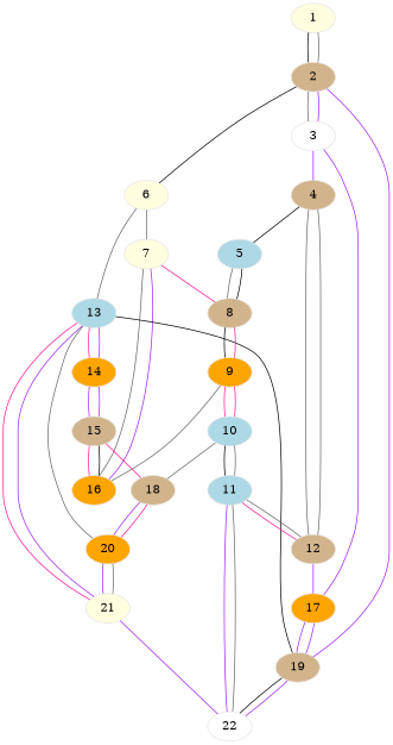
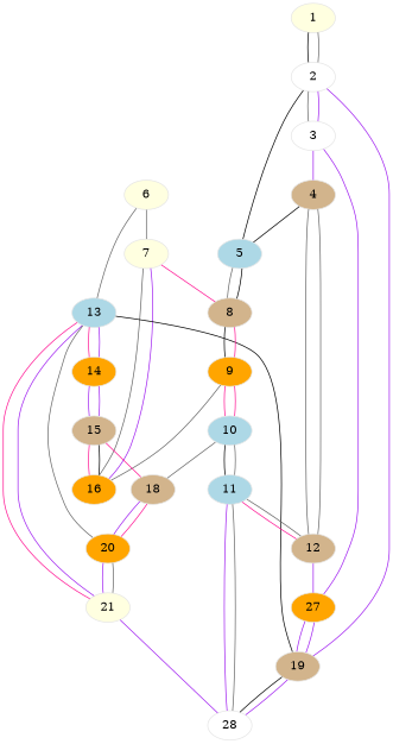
  graph {
    node [color=gray90 fillcolor=tan style=filled]
    edge [color=purple]
    1 [fillcolor=lightyellow]
-   2
+   2 [fillcolor=white]
    6 [fillcolor=lightyellow]
    3 [fillcolor=white]
    19
    7 [fillcolor=lightyellow]
    13 [fillcolor=lightblue]
    4
-   17 [fillcolor=orange]
-   22 [fillcolor=white]
+   17 [fillcolor=orange label=27]
+   22 [fillcolor=white label=28]
    5 [fillcolor=lightblue]
    12
    8
    9 [fillcolor=orange]
    16 [fillcolor=orange]
    14 [fillcolor=orange]
    21 [fillcolor=lightyellow]
    20 [fillcolor=orange]
    10 [fillcolor=lightblue]
    11 [fillcolor=lightblue]
    18
    15
    1 -- 2 [color=black]
    1 -- 2 [color=gray40]
-   2 -- 6 [color=black]
+   2 -- 5 [color=black]
    2 -- 3 [color=gray40]
    2 -- 3
    2 -- 19
    6 -- 7 [color=gray40]
    6 -- 13 [color=gray40]
    3 -- 4
    3 -- 17
    19 -- 22 [color=black]
    19 -- 22
    7 -- 8 [color=deeppink]
    7 -- 16 [color=gray40]
    7 -- 16
    13 -- 19 [color=black]
    13 -- 14 [color=deeppink]
    13 -- 14
    13 -- 21 [color=deeppink]
    13 -- 21
    13 -- 20 [color=gray40]
    4 -- 5 [color=black]
    4 -- 12 [color=gray40]
    4 -- 12 [color=gray40]
    17 -- 19
    17 -- 19
    5 -- 8 [color=gray40]
    5 -- 8 [color=black]
    12 -- 17
    8 -- 9 [color=black]
    8 -- 9 [color=deeppink]
    9 -- 16 [color=gray40]
    9 -- 10 [color=deeppink]
    9 -- 10 [color=deeppink]
    14 -- 15
    14 -- 15
    21 -- 22
    20 -- 21
    20 -- 21 [color=gray40]
    10 -- 11 [color=black]
    10 -- 11 [color=gray40]
    10 -- 18 [color=gray40]
    11 -- 22
    11 -- 22 [color=gray40]
    11 -- 12 [color=deeppink]
    11 -- 12 [color=gray40]
    18 -- 20
    18 -- 20 [color=deeppink]
    15 -- 16 [color=deeppink]
    15 -- 16 [color=black]
    15 -- 18 [color=deeppink]
  }
